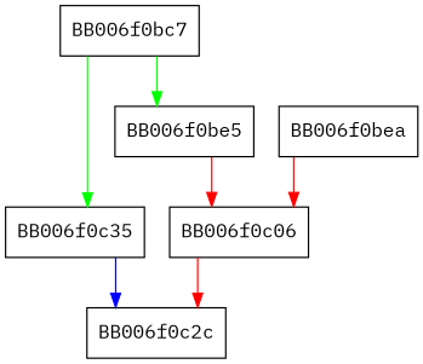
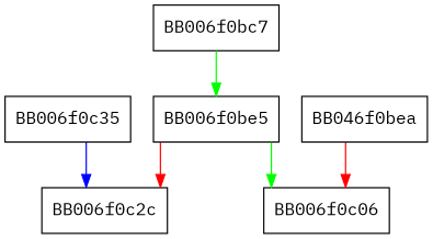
  digraph {
    fontname="IBM Plex Mono"
    splines=ortho
    node [fontname="IBM Plex Mono" shape=box]
    edge [color=green fontname="IBM Plex Mono"]
    BB006f0bc7
    BB006f0c35
    BB006f0be5
    BB006f0c2c
    BB006f0c06
-   BB006f0bea
-   BB006f0bc7 -> BB006f0c35
+   BB006f0bea [label=BB046f0bea]
    BB006f0bc7 -> BB006f0be5
    BB006f0c35 -> BB006f0c2c [color=blue]
-   BB006f0be5 -> BB006f0c06 [color=red]
-   BB006f0c06 -> BB006f0c2c [color=red]
+   BB006f0be5 -> BB006f0c06
+   BB006f0be5 -> BB006f0c2c [color=red]
    BB006f0bea -> BB006f0c06 [color=red]
  }
